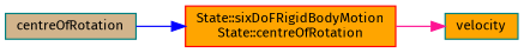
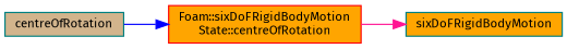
  digraph {
    fontname="Fira Sans"
    rankdir=LR
    node [color=teal fillcolor=orange fontname="Fira Sans" fontsize=10 shape=record style=filled]
    edge [fontname="Fira Sans" fontsize=10 labelfontname=Helvetica labelfontsize=10 style=solid]
    n1 [fillcolor=tan fontcolor=black height=0.2 label=centreOfRotation width=0.4]
-   n2 [color=red height=0.2 label="State::sixDoFRigidBodyMotion\lState::centreOfRotation" width=0.4]
-   n3 [height=0.2 label=velocity width=0.4]
+   n2 [color=red height=0.2 label="Foam::sixDoFRigidBodyMotion\lState::centreOfRotation" width=0.4]
+   n3 [height=0.2 label=sixDoFRigidBodyMotion width=0.4]
    n1 -> n2 [color=blue]
    n2 -> n3 [color=deeppink]
  }
